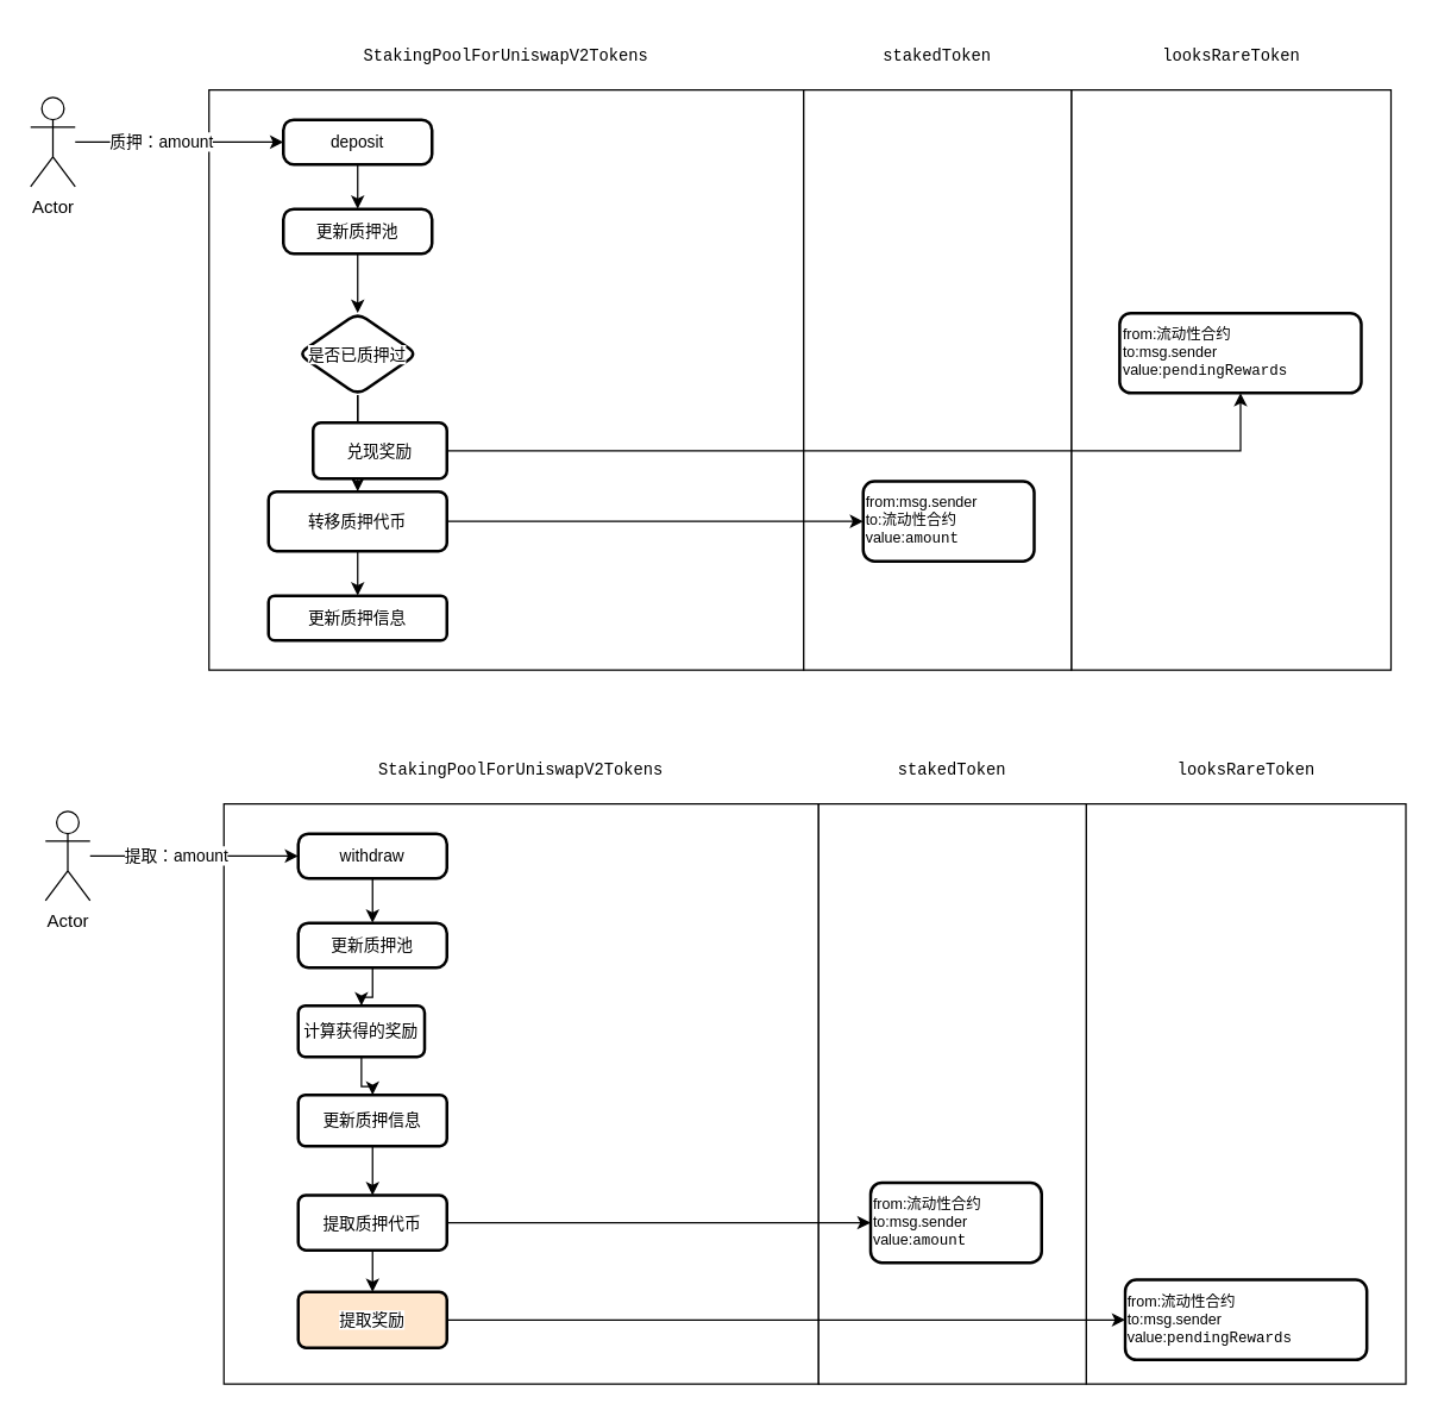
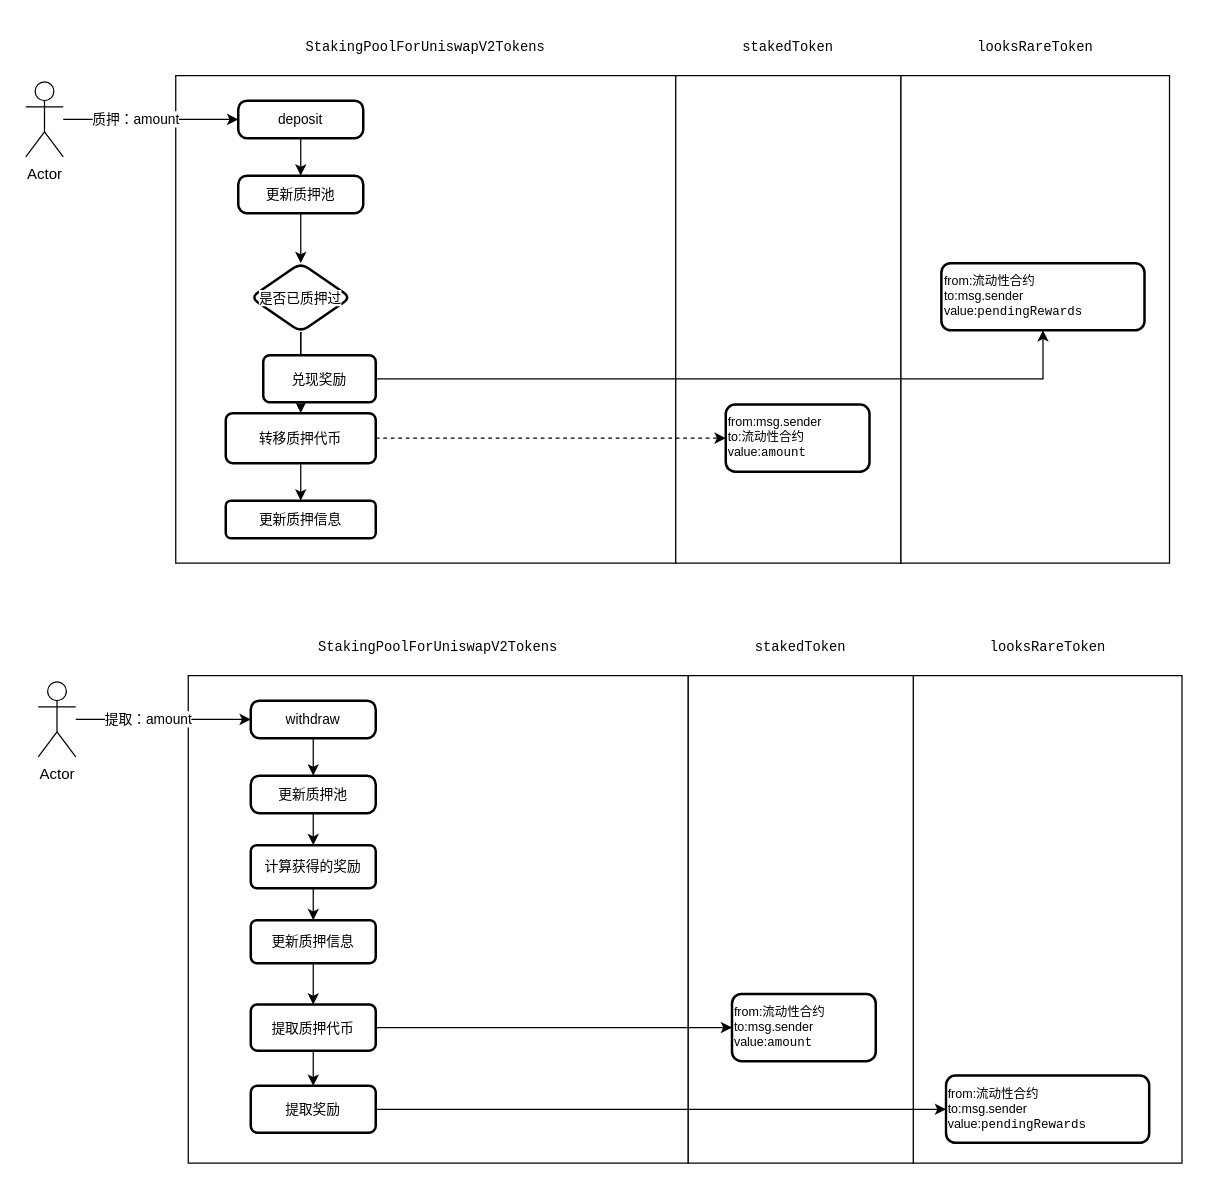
  <mxCell id="0" />
  <mxCell id="1" parent="0" />
  <mxCell id="2" value="" style="html=1;labelBackgroundColor=default;labelBorderColor=none;" parent="1" vertex="1"><mxGeometry x="720" y="60" width="215" height="390" as="geometry" /></mxCell>
  <mxCell id="3" value="" style="html=1;labelBackgroundColor=default;labelBorderColor=none;" parent="1" vertex="1"><mxGeometry x="140" y="60" width="400" height="390" as="geometry" /></mxCell>
  <mxCell id="4" value="" style="html=1;labelBackgroundColor=default;labelBorderColor=none;" parent="1" vertex="1"><mxGeometry x="540" y="60" width="180" height="390" as="geometry" /></mxCell>
  <mxCell id="5" value="" style="edgeStyle=orthogonalEdgeStyle;rounded=0;orthogonalLoop=1;jettySize=auto;html=1;fontSize=11;entryX=0;entryY=0.5;entryDx=0;entryDy=0;" parent="1" source="7" target="11" edge="1"><mxGeometry relative="1" as="geometry" /></mxCell>
  <mxCell id="6" value="质押：amount" style="edgeLabel;html=1;align=center;verticalAlign=middle;resizable=0;points=[];fontSize=11;" parent="5" vertex="1" connectable="0"><mxGeometry x="-0.183" y="1" relative="1" as="geometry"><mxPoint as="offset" /></mxGeometry></mxCell>
  <mxCell id="7" value="Actor" style="shape=umlActor;verticalLabelPosition=bottom;verticalAlign=top;html=1;labelBackgroundColor=default;labelBorderColor=none;" parent="1" vertex="1"><mxGeometry x="20" y="65" width="30" height="60" as="geometry" /></mxCell>
  <mxCell id="8" value="&lt;div style=&quot;color: rgb(0, 0, 0); background-color: rgb(255, 255, 255); font-family: Consolas, &amp;quot;Courier New&amp;quot;, monospace; font-weight: normal; font-size: 11px; line-height: 22px;&quot;&gt;&lt;div style=&quot;font-size: 11px;&quot;&gt;&lt;span style=&quot;color: rgb(0, 0, 0); font-size: 11px;&quot;&gt;StakingPoolForUniswapV2Tokens&lt;/span&gt;&lt;/div&gt;&lt;/div&gt;" style="text;whiteSpace=wrap;html=1;fontSize=11;align=center;" parent="1" vertex="1"><mxGeometry x="240" y="20" width="200" height="40" as="geometry" /></mxCell>
  <mxCell id="9" value="&lt;div style=&quot;color: rgb(0, 0, 0); background-color: rgb(255, 255, 255); font-family: Consolas, &amp;quot;Courier New&amp;quot;, monospace; font-weight: normal; font-size: 11px; line-height: 22px;&quot;&gt;&lt;div style=&quot;font-size: 11px;&quot;&gt;&lt;span style=&quot;color: rgb(0, 0, 0); font-size: 11px;&quot;&gt;stakedToken&lt;/span&gt;&lt;/div&gt;&lt;/div&gt;" style="text;whiteSpace=wrap;html=1;fontSize=11;align=center;" parent="1" vertex="1"><mxGeometry x="570" y="20" width="120" height="40" as="geometry" /></mxCell>
  <mxCell id="10" value="" style="edgeStyle=orthogonalEdgeStyle;rounded=0;orthogonalLoop=1;jettySize=auto;html=1;fontSize=11;" parent="1" source="11" target="13" edge="1"><mxGeometry relative="1" as="geometry" /></mxCell>
  <mxCell id="11" value="deposit" style="rounded=1;whiteSpace=wrap;html=1;absoluteArcSize=1;arcSize=14;strokeWidth=2;labelBackgroundColor=default;labelBorderColor=none;fontSize=11;" parent="1" vertex="1"><mxGeometry x="190" y="80" width="100" height="30" as="geometry" /></mxCell>
  <mxCell id="12" value="" style="edgeStyle=orthogonalEdgeStyle;rounded=0;orthogonalLoop=1;jettySize=auto;html=1;fontSize=11;" parent="1" source="13" target="16" edge="1"><mxGeometry relative="1" as="geometry" /></mxCell>
  <mxCell id="13" value="更新质押池" style="rounded=1;whiteSpace=wrap;html=1;absoluteArcSize=1;arcSize=14;strokeWidth=2;labelBackgroundColor=default;labelBorderColor=none;fontSize=11;" parent="1" vertex="1"><mxGeometry x="190" y="140" width="100" height="30" as="geometry" /></mxCell>
  <mxCell id="14" value="否" style="edgeStyle=orthogonalEdgeStyle;rounded=0;orthogonalLoop=1;jettySize=auto;html=1;fontSize=11;" parent="1" source="16" target="19" edge="1"><mxGeometry relative="1" as="geometry" /></mxCell>
  <mxCell id="15" value="" style="edgeStyle=orthogonalEdgeStyle;rounded=0;orthogonalLoop=1;jettySize=auto;html=1;fontSize=11;" parent="1" source="16" target="21" edge="1"><mxGeometry relative="1" as="geometry" /></mxCell>
  <mxCell id="16" value="是否已质押过" style="rhombus;whiteSpace=wrap;html=1;fontSize=11;rounded=1;arcSize=14;strokeWidth=2;labelBackgroundColor=default;labelBorderColor=none;" parent="1" vertex="1"><mxGeometry x="200" y="210" width="80" height="55" as="geometry" /></mxCell>
- <mxCell id="17" style="edgeStyle=orthogonalEdgeStyle;rounded=0;orthogonalLoop=1;jettySize=auto;html=1;exitX=1;exitY=0.5;exitDx=0;exitDy=0;entryX=0;entryY=0.5;entryDx=0;entryDy=0;fontSize=10;" parent="1" source="19" target="24" edge="1"><mxGeometry relative="1" as="geometry" /></mxCell>
+ <mxCell id="17" style="edgeStyle=orthogonalEdgeStyle;rounded=0;orthogonalLoop=1;jettySize=auto;html=1;exitX=1;exitY=0.5;exitDx=0;exitDy=0;entryX=0;entryY=0.5;entryDx=0;entryDy=0;fontSize=10;dashed=1;" parent="1" source="19" target="24" edge="1"><mxGeometry relative="1" as="geometry" /></mxCell>
  <mxCell id="18" value="" style="edgeStyle=orthogonalEdgeStyle;rounded=0;orthogonalLoop=1;jettySize=auto;html=1;fontSize=10;" parent="1" source="19" target="25" edge="1"><mxGeometry relative="1" as="geometry" /></mxCell>
  <mxCell id="19" value="转移质押代币" style="whiteSpace=wrap;html=1;fontSize=11;rounded=1;arcSize=14;strokeWidth=2;labelBackgroundColor=default;labelBorderColor=none;" parent="1" vertex="1"><mxGeometry x="180" y="330" width="120" height="40" as="geometry" /></mxCell>
  <mxCell id="20" value="" style="edgeStyle=orthogonalEdgeStyle;rounded=0;orthogonalLoop=1;jettySize=auto;html=1;fontSize=11;" parent="1" source="21" target="23" edge="1"><mxGeometry relative="1" as="geometry" /></mxCell>
  <mxCell id="21" value="兑现奖励" style="whiteSpace=wrap;html=1;fontSize=11;rounded=1;arcSize=14;strokeWidth=2;labelBackgroundColor=default;labelBorderColor=none;" parent="1" vertex="1"><mxGeometry x="210" y="283.75" width="90" height="37.5" as="geometry" /></mxCell>
  <mxCell id="22" value="&lt;div style=&quot;color: rgb(0, 0, 0); background-color: rgb(255, 255, 255); font-family: Consolas, &amp;quot;Courier New&amp;quot;, monospace; font-weight: normal; font-size: 11px; line-height: 22px;&quot;&gt;&lt;div style=&quot;font-size: 11px;&quot;&gt;&lt;span style=&quot;color: rgb(0, 0, 0); font-size: 11px;&quot;&gt;looksRareToken&lt;/span&gt;&lt;/div&gt;&lt;/div&gt;" style="text;whiteSpace=wrap;html=1;fontSize=11;align=center;" parent="1" vertex="1"><mxGeometry x="752.5" y="20" width="150" height="40" as="geometry" /></mxCell>
  <mxCell id="23" value="from:流动性合约&lt;br style=&quot;font-size: 10px;&quot;&gt;to:msg.sender&lt;br&gt;value:&lt;span style=&quot;font-family: Consolas, &amp;quot;Courier New&amp;quot;, monospace; font-size: 10px;&quot;&gt;pendingRewards&lt;/span&gt;" style="whiteSpace=wrap;html=1;fontSize=10;rounded=1;arcSize=14;strokeWidth=2;labelBackgroundColor=default;labelBorderColor=none;align=left;" parent="1" vertex="1"><mxGeometry x="752.5" y="210" width="162.5" height="53.75" as="geometry" /></mxCell>
  <mxCell id="24" value="from:msg.sender&lt;br style=&quot;font-size: 10px;&quot;&gt;to:流动性合约&lt;br style=&quot;font-size: 10px;&quot;&gt;value:&lt;font face=&quot;Consolas, Courier New, monospace&quot;&gt;amount&lt;/font&gt;" style="whiteSpace=wrap;html=1;fontSize=10;rounded=1;arcSize=14;strokeWidth=2;labelBackgroundColor=default;labelBorderColor=none;align=left;" parent="1" vertex="1"><mxGeometry x="580" y="323.13" width="115" height="53.75" as="geometry" /></mxCell>
  <mxCell id="25" value="更新质押信息" style="whiteSpace=wrap;html=1;fontSize=11;rounded=1;arcSize=14;strokeWidth=2;labelBackgroundColor=default;labelBorderColor=none;" parent="1" vertex="1"><mxGeometry x="180" y="400" width="120" height="30" as="geometry" /></mxCell>
  <mxCell id="26" value="" style="html=1;labelBackgroundColor=default;labelBorderColor=none;" parent="1" vertex="1"><mxGeometry x="730" y="540" width="215" height="390" as="geometry" /></mxCell>
  <mxCell id="27" value="" style="html=1;labelBackgroundColor=default;labelBorderColor=none;" parent="1" vertex="1"><mxGeometry x="150" y="540" width="400" height="390" as="geometry" /></mxCell>
  <mxCell id="28" value="" style="html=1;labelBackgroundColor=default;labelBorderColor=none;" parent="1" vertex="1"><mxGeometry x="550" y="540" width="180" height="390" as="geometry" /></mxCell>
  <mxCell id="29" value="" style="edgeStyle=orthogonalEdgeStyle;rounded=0;orthogonalLoop=1;jettySize=auto;html=1;fontSize=11;entryX=0;entryY=0.5;entryDx=0;entryDy=0;" parent="1" source="31" target="35" edge="1"><mxGeometry relative="1" as="geometry" /></mxCell>
  <mxCell id="30" value="提取：amount" style="edgeLabel;html=1;align=center;verticalAlign=middle;resizable=0;points=[];fontSize=11;" parent="29" vertex="1" connectable="0"><mxGeometry x="-0.183" y="1" relative="1" as="geometry"><mxPoint as="offset" /></mxGeometry></mxCell>
  <mxCell id="31" value="Actor" style="shape=umlActor;verticalLabelPosition=bottom;verticalAlign=top;html=1;labelBackgroundColor=default;labelBorderColor=none;" parent="1" vertex="1"><mxGeometry x="30" y="545" width="30" height="60" as="geometry" /></mxCell>
  <mxCell id="32" value="&lt;div style=&quot;color: rgb(0, 0, 0); background-color: rgb(255, 255, 255); font-family: Consolas, &amp;quot;Courier New&amp;quot;, monospace; font-weight: normal; font-size: 11px; line-height: 22px;&quot;&gt;&lt;div style=&quot;font-size: 11px;&quot;&gt;&lt;span style=&quot;color: rgb(0, 0, 0); font-size: 11px;&quot;&gt;StakingPoolForUniswapV2Tokens&lt;/span&gt;&lt;/div&gt;&lt;/div&gt;" style="text;whiteSpace=wrap;html=1;fontSize=11;align=center;" parent="1" vertex="1"><mxGeometry x="250" y="500" width="200" height="40" as="geometry" /></mxCell>
  <mxCell id="33" value="&lt;div style=&quot;color: rgb(0, 0, 0); background-color: rgb(255, 255, 255); font-family: Consolas, &amp;quot;Courier New&amp;quot;, monospace; font-weight: normal; font-size: 11px; line-height: 22px;&quot;&gt;&lt;div style=&quot;font-size: 11px;&quot;&gt;&lt;span style=&quot;color: rgb(0, 0, 0); font-size: 11px;&quot;&gt;stakedToken&lt;/span&gt;&lt;/div&gt;&lt;/div&gt;" style="text;whiteSpace=wrap;html=1;fontSize=11;align=center;" parent="1" vertex="1"><mxGeometry x="580" y="500" width="120" height="40" as="geometry" /></mxCell>
  <mxCell id="34" value="" style="edgeStyle=orthogonalEdgeStyle;rounded=0;orthogonalLoop=1;jettySize=auto;html=1;fontSize=11;" parent="1" source="35" target="37" edge="1"><mxGeometry relative="1" as="geometry" /></mxCell>
  <mxCell id="35" value="withdraw" style="rounded=1;whiteSpace=wrap;html=1;absoluteArcSize=1;arcSize=14;strokeWidth=2;labelBackgroundColor=default;labelBorderColor=none;fontSize=11;" parent="1" vertex="1"><mxGeometry x="200" y="560" width="100" height="30" as="geometry" /></mxCell>
  <mxCell id="36" value="" style="edgeStyle=orthogonalEdgeStyle;rounded=0;orthogonalLoop=1;jettySize=auto;html=1;fontSize=10;" parent="1" source="37" target="49" edge="1"><mxGeometry relative="1" as="geometry" /></mxCell>
  <mxCell id="37" value="更新质押池" style="rounded=1;whiteSpace=wrap;html=1;absoluteArcSize=1;arcSize=14;strokeWidth=2;labelBackgroundColor=default;labelBorderColor=none;fontSize=11;" parent="1" vertex="1"><mxGeometry x="200" y="620" width="100" height="30" as="geometry" /></mxCell>
  <mxCell id="38" style="edgeStyle=orthogonalEdgeStyle;rounded=0;orthogonalLoop=1;jettySize=auto;html=1;exitX=1;exitY=0.5;exitDx=0;exitDy=0;entryX=0;entryY=0.5;entryDx=0;entryDy=0;fontSize=10;" parent="1" source="40" target="45" edge="1"><mxGeometry relative="1" as="geometry" /></mxCell>
  <mxCell id="39" style="edgeStyle=orthogonalEdgeStyle;rounded=0;orthogonalLoop=1;jettySize=auto;html=1;exitX=0.5;exitY=1;exitDx=0;exitDy=0;entryX=0.5;entryY=0;entryDx=0;entryDy=0;fontSize=10;" parent="1" source="40" target="42" edge="1"><mxGeometry relative="1" as="geometry" /></mxCell>
  <mxCell id="40" value="提取质押代币" style="whiteSpace=wrap;html=1;fontSize=11;rounded=1;arcSize=14;strokeWidth=2;labelBackgroundColor=default;labelBorderColor=none;" parent="1" vertex="1"><mxGeometry x="200" y="803.13" width="100" height="36.87" as="geometry" /></mxCell>
  <mxCell id="41" value="" style="edgeStyle=orthogonalEdgeStyle;rounded=0;orthogonalLoop=1;jettySize=auto;html=1;fontSize=11;" parent="1" source="42" target="44" edge="1"><mxGeometry relative="1" as="geometry" /></mxCell>
- <mxCell id="42" value="提取奖励" style="whiteSpace=wrap;html=1;fontSize=11;rounded=1;arcSize=14;strokeWidth=2;labelBackgroundColor=default;labelBorderColor=none;fillColor=#ffe6cc;" parent="1" vertex="1"><mxGeometry x="200" y="868.12" width="100" height="37.5" as="geometry" /></mxCell>
+ <mxCell id="42" value="提取奖励" style="whiteSpace=wrap;html=1;fontSize=11;rounded=1;arcSize=14;strokeWidth=2;labelBackgroundColor=default;labelBorderColor=none;" parent="1" vertex="1"><mxGeometry x="200" y="868.12" width="100" height="37.5" as="geometry" /></mxCell>
  <mxCell id="43" value="&lt;div style=&quot;color: rgb(0, 0, 0); background-color: rgb(255, 255, 255); font-family: Consolas, &amp;quot;Courier New&amp;quot;, monospace; font-weight: normal; font-size: 11px; line-height: 22px;&quot;&gt;&lt;div style=&quot;font-size: 11px;&quot;&gt;&lt;span style=&quot;color: rgb(0, 0, 0); font-size: 11px;&quot;&gt;looksRareToken&lt;/span&gt;&lt;/div&gt;&lt;/div&gt;" style="text;whiteSpace=wrap;html=1;fontSize=11;align=center;" parent="1" vertex="1"><mxGeometry x="762.5" y="500" width="150" height="40" as="geometry" /></mxCell>
  <mxCell id="44" value="from:流动性合约&lt;br style=&quot;font-size: 10px;&quot;&gt;to:msg.sender&lt;br&gt;value:&lt;span style=&quot;font-family: Consolas, &amp;quot;Courier New&amp;quot;, monospace; font-size: 10px;&quot;&gt;pendingRewards&lt;/span&gt;" style="whiteSpace=wrap;html=1;fontSize=10;rounded=1;arcSize=14;strokeWidth=2;labelBackgroundColor=default;labelBorderColor=none;align=left;" parent="1" vertex="1"><mxGeometry x="756.25" y="859.99" width="162.5" height="53.75" as="geometry" /></mxCell>
  <mxCell id="45" value="from:流动性合约&lt;br style=&quot;font-size: 10px;&quot;&gt;to:msg.sender&lt;br style=&quot;font-size: 10px;&quot;&gt;value:&lt;font face=&quot;Consolas, Courier New, monospace&quot;&gt;amount&lt;/font&gt;" style="whiteSpace=wrap;html=1;fontSize=10;rounded=1;arcSize=14;strokeWidth=2;labelBackgroundColor=default;labelBorderColor=none;align=left;" parent="1" vertex="1"><mxGeometry x="585" y="794.69" width="115" height="53.75" as="geometry" /></mxCell>
  <mxCell id="46" style="edgeStyle=orthogonalEdgeStyle;rounded=0;orthogonalLoop=1;jettySize=auto;html=1;exitX=0.5;exitY=1;exitDx=0;exitDy=0;entryX=0.5;entryY=0;entryDx=0;entryDy=0;fontSize=10;" parent="1" source="47" target="40" edge="1"><mxGeometry relative="1" as="geometry" /></mxCell>
  <mxCell id="47" value="更新质押信息" style="whiteSpace=wrap;html=1;fontSize=11;rounded=1;arcSize=14;strokeWidth=2;labelBackgroundColor=default;labelBorderColor=none;" parent="1" vertex="1"><mxGeometry x="200" y="735.62" width="100" height="34.38" as="geometry" /></mxCell>
  <mxCell id="48" style="edgeStyle=orthogonalEdgeStyle;rounded=0;orthogonalLoop=1;jettySize=auto;html=1;exitX=0.5;exitY=1;exitDx=0;exitDy=0;fontSize=10;" parent="1" source="49" target="47" edge="1"><mxGeometry relative="1" as="geometry" /></mxCell>
- <mxCell id="49" value="计算获得的奖励" style="whiteSpace=wrap;html=1;fontSize=11;rounded=1;arcSize=14;strokeWidth=2;labelBackgroundColor=default;labelBorderColor=none;" parent="1" vertex="1"><mxGeometry x="200" y="675.62" width="85" height="34.38" as="geometry" /></mxCell>
+ <mxCell id="49" value="计算获得的奖励" style="whiteSpace=wrap;html=1;fontSize=11;rounded=1;arcSize=14;strokeWidth=2;labelBackgroundColor=default;labelBorderColor=none;" parent="1" vertex="1"><mxGeometry x="200" y="675.62" width="100" height="34.38" as="geometry" /></mxCell>
